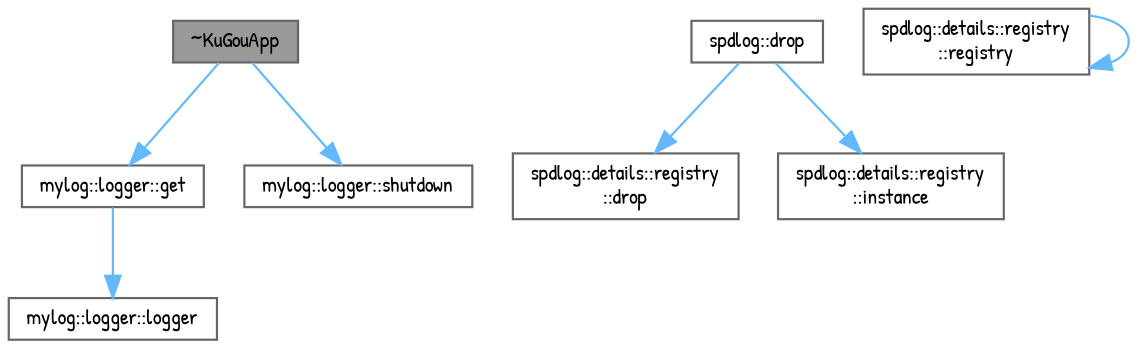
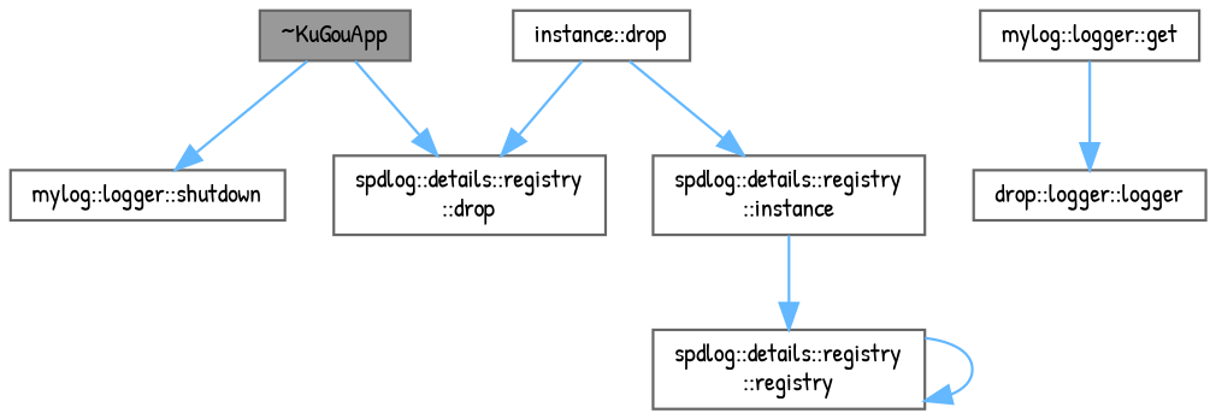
  digraph {
    fontname="Patrick Hand"
    rankdir=TB
    node [color=grey40 fillcolor=white fontname="Patrick Hand" fontsize=10 shape=box style=filled]
    edge [color=steelblue1 fontname="Patrick Hand" fontsize=10 labelfontname=Helvetica labelfontsize=10 style=solid]
    n1 [color=gray40 fillcolor=grey60 fontcolor=black height=0.2 label="~KuGouApp" width=0.4]
    n2 [height=0.2 label="mylog::logger::get" width=0.4]
    n3 [height=0.2 label="mylog::logger::shutdown" width=0.4]
-   n4 [height=0.2 label="mylog::logger::logger" width=0.4]
-   n5 [height=0.2 label="spdlog::drop" width=0.4]
+   n4 [height=0.2 label="drop::logger::logger" width=0.4]
+   n5 [height=0.2 label="instance::drop" width=0.4]
    n6 [height=0.2 label="spdlog::details::registry\l::drop" width=0.4]
    n7 [height=0.2 label="spdlog::details::registry\l::instance" width=0.4]
    n8 [height=0.2 label="spdlog::details::registry\l::registry" width=0.4]
-   n1 -> n2
+   n1 -> n6
    n1 -> n3
    n2 -> n4
    n5 -> n6
    n5 -> n7
+   n7 -> n8
    n8 -> n8
  }
